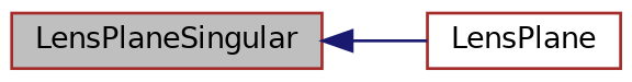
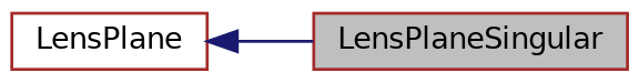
  digraph {
    rankdir=LR
    node [color=brown fontname=Helvetica fontsize=10 shape=record style=filled]
    n1 [fillcolor=grey75 fontcolor=black height=0.2 label=LensPlaneSingular width=0.4]
    n2 [fillcolor=white height=0.2 label=LensPlane width=0.4]
-   n1 -> n2 [color=midnightblue dir=back fontname=Helvetica fontsize=10 labelfontname=Helvetica labelfontsize=10 style=solid]
+   n2 -> n1 [color=midnightblue dir=back fontname=Helvetica fontsize=10 labelfontname=Helvetica labelfontsize=10 style=solid]
  }
